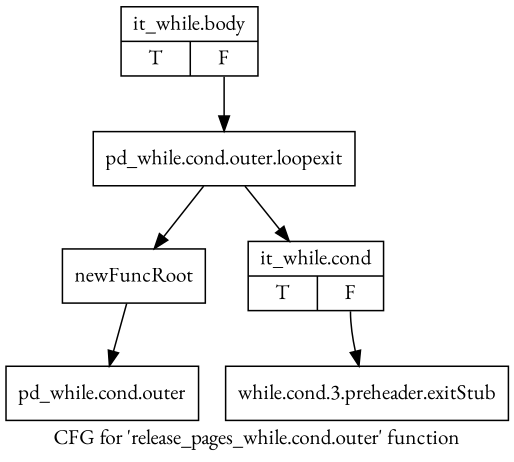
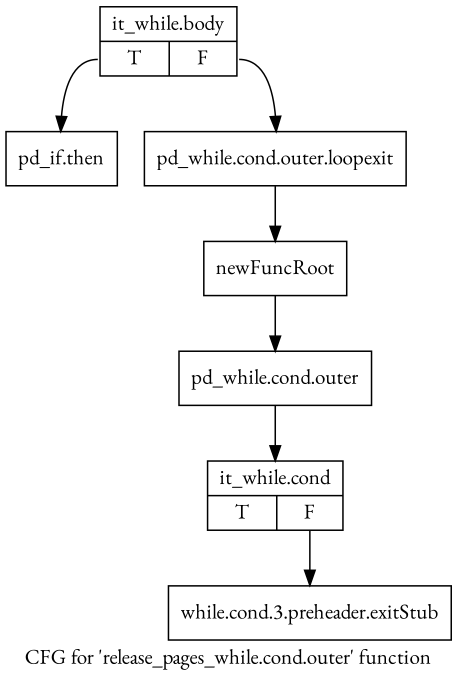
  digraph {
    fontname="EB Garamond"
    label="CFG for 'release_pages_while.cond.outer' function"
    node [fontname="EB Garamond" shape=record]
    edge [fontname="EB Garamond"]
    n1 [label="{newFuncRoot}"]
    n2 [label="{pd_while.cond.outer}"]
    n3 [label="{it_while.cond|{<s0>T|<s1>F}}"]
    n4 [label="{while.cond.3.preheader.exitStub}"]
    n5 [label="{it_while.body|{<s0>T|<s1>F}}"]
+   n6 [label="{pd_if.then}"]
    n7 [label="{pd_while.cond.outer.loopexit}"]
    n1 -> n2
-   n7 -> n3
+   n2 -> n3
    n3 -> n4 [tailport=s1]
+   n5 -> n6 [tailport=s0]
    n5 -> n7 [tailport=s1]
    n7 -> n1
  }
